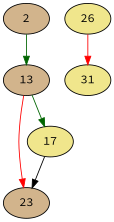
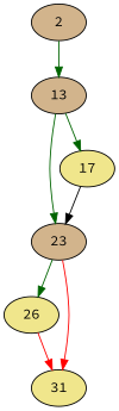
  strict digraph {
    fontname="Source Code Pro"
    node [fillcolor=tan fontname="Source Code Pro" style=filled]
    edge [color=darkgreen cond=true fontname="Source Code Pro"]
    2 [entry=true]
    13
    23
    17 [fillcolor=khaki]
    26 [fillcolor=khaki]
    31 [fillcolor=khaki]
    2 -> 13
-   13 -> 23 [color=red cond=false]
+   13 -> 23 [cond=false]
    13 -> 17
+   23 -> 26
+   23 -> 31 [color=red cond=false]
    17 -> 23 [color="" cond=""]
    26 -> 31 [color=red cond=""]
  }
